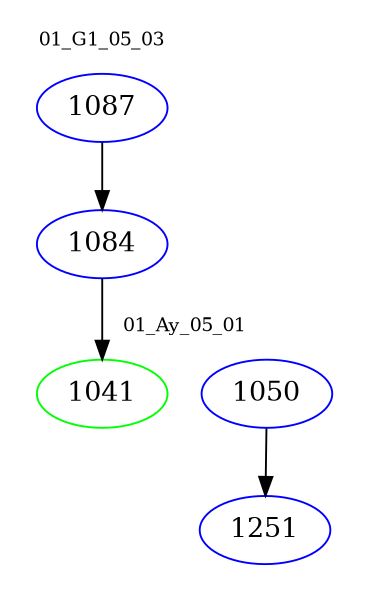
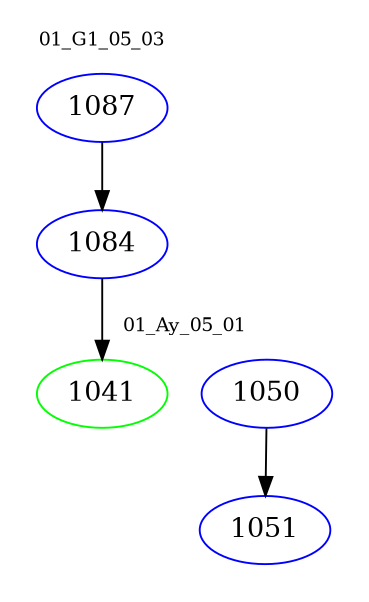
  digraph {
    node [color=blue]
    edge [color=black]
    n1 [label=1050]
    n2 [color=green label=1041]
-   n3 [label=1251]
+   n3 [label=1051]
    n4 [label=1087]
    n5 [label=1084]
    subgraph cluster_1 {
      color=white
      fontsize=10
      label="01_Ay_05_01"
      n1
      n2
      n3
    }
    subgraph cluster_2 {
      color=white
      fontsize=10
      label="01_G1_05_03"
      n4
      n5
    }
    n1 -> n3
    n4 -> n5
    n5 -> n2
  }
